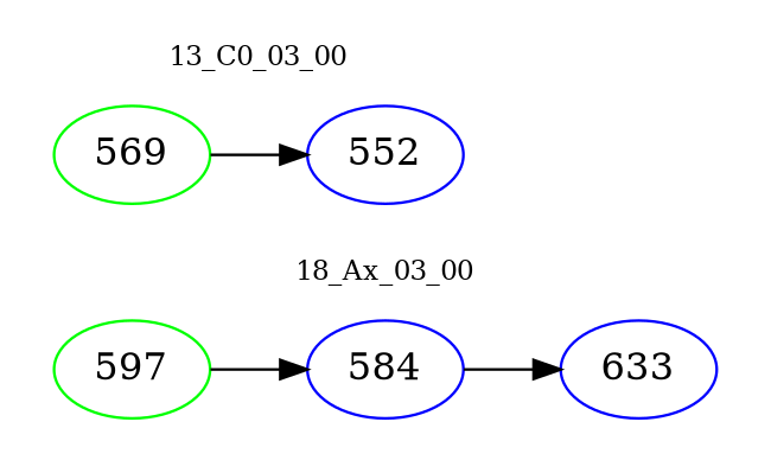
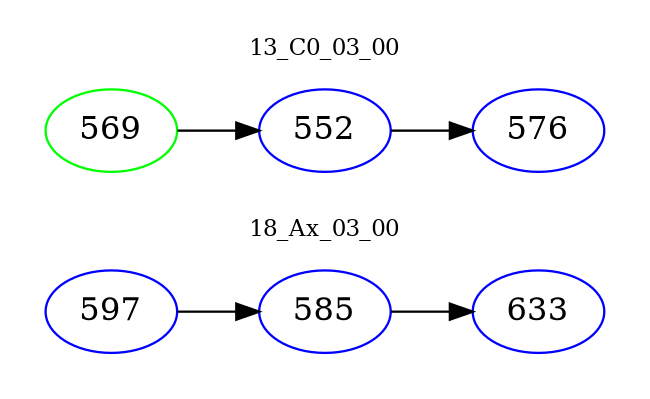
  digraph {
    rankdir=LR
    node [color=blue]
    edge [color=black]
-   n1 [color=green label=597]
-   n2 [label=584]
+   n1 [label=597]
+   n2 [label=585]
    n3 [label=633]
    n4 [color=green label=569]
    n5 [label=552]
+   n6 [label=576]
    subgraph cluster_1 {
      color=white
      fontsize=10
      label="18_Ax_03_00"
      n1
      n2
      n3
    }
    subgraph cluster_2 {
      color=white
      fontsize=10
      label="13_C0_03_00"
      n4
      n5
+     n6
    }
    n1 -> n2
    n2 -> n3
    n4 -> n5
+   n5 -> n6
  }
